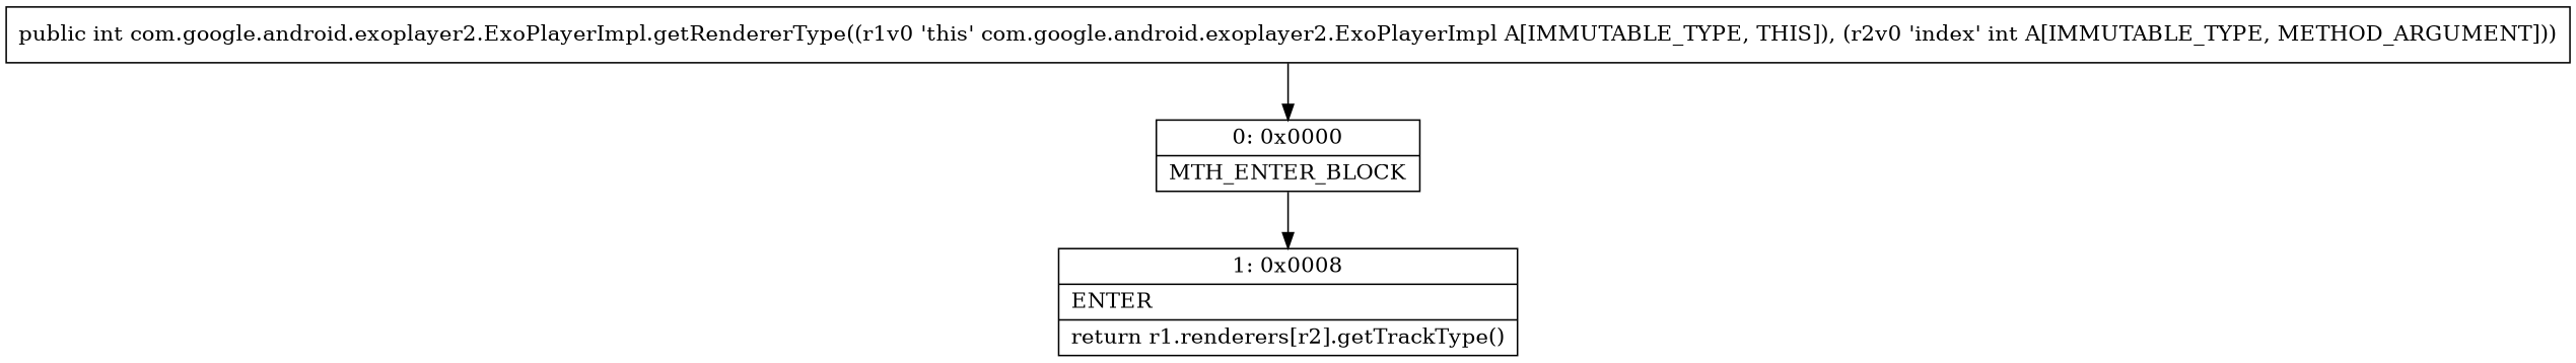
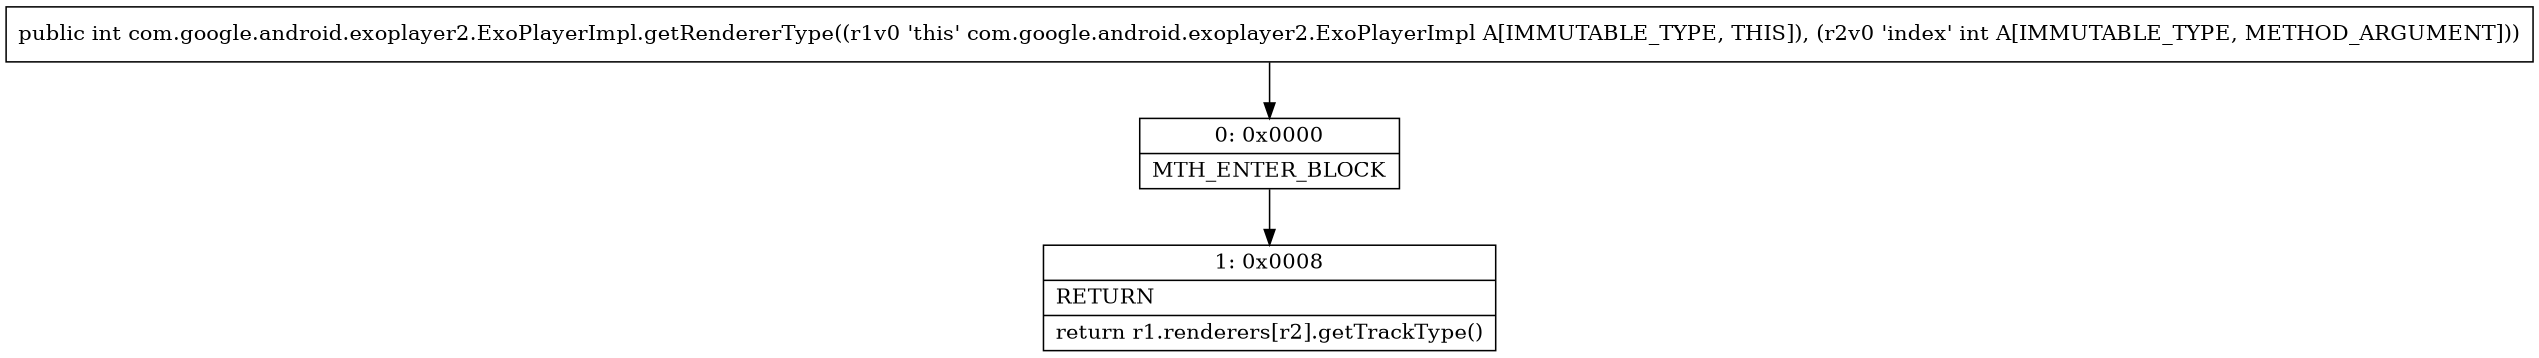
  digraph {
    node [shape=record]
    n1 [label="{0\:\ 0x0000|MTH_ENTER_BLOCK\l}"]
-   n2 [label="{1\:\ 0x0008|ENTER\l|return r1.renderers[r2].getTrackType()\l}"]
+   n2 [label="{1\:\ 0x0008|RETURN\l|return r1.renderers[r2].getTrackType()\l}"]
    n3 [label="{public int com.google.android.exoplayer2.ExoPlayerImpl.getRendererType((r1v0 'this' com.google.android.exoplayer2.ExoPlayerImpl A[IMMUTABLE_TYPE, THIS]), (r2v0 'index' int A[IMMUTABLE_TYPE, METHOD_ARGUMENT])) }"]
    n1 -> n2
    n3 -> n1
  }
